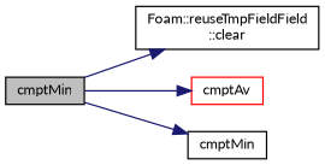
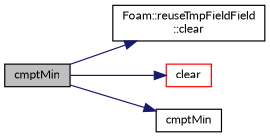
  digraph {
    rankdir=LR
    fontname=Lato
    node [color=black fontname=Lato fontsize=10 shape=record]
    edge [color=midnightblue fontname=Lato fontsize=10 labelfontname=Helvetica labelfontsize=10 style=solid]
    n1 [fillcolor=grey75 fontcolor=black height=0.2 label=cmptMin style=filled width=0.4]
    n2 [height=0.2 label="Foam::reuseTmpFieldField\l::clear" width=0.4]
-   n3 [color=red height=0.2 label=cmptAv width=0.4]
+   n3 [color=red height=0.2 label=clear width=0.4]
    n4 [height=0.2 label=cmptMin width=0.4]
    n1 -> n2
    n1 -> n3
    n1 -> n4
  }
